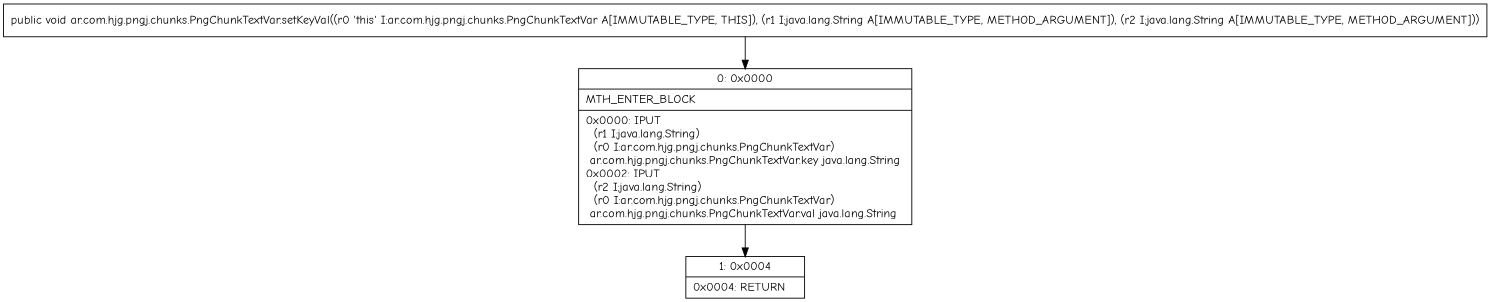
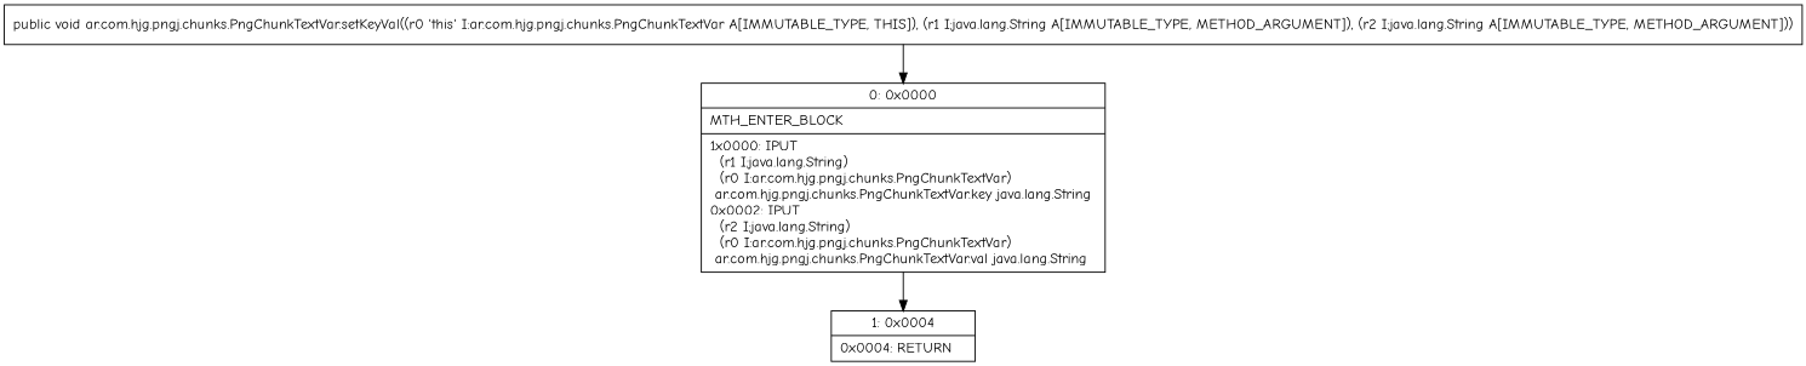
  digraph {
    fontname="Comic Neue"
    node [shape=record fontname="Comic Neue"]
    edge [fontname="Comic Neue"]
-   n1 [label="{0\:\ 0x0000|MTH_ENTER_BLOCK\l|0x0000: IPUT  \l  (r1 I:java.lang.String)\l  (r0 I:ar.com.hjg.pngj.chunks.PngChunkTextVar)\l ar.com.hjg.pngj.chunks.PngChunkTextVar.key java.lang.String \l0x0002: IPUT  \l  (r2 I:java.lang.String)\l  (r0 I:ar.com.hjg.pngj.chunks.PngChunkTextVar)\l ar.com.hjg.pngj.chunks.PngChunkTextVar.val java.lang.String \l}"]
+   n1 [label="{0\:\ 0x0000|MTH_ENTER_BLOCK\l|1x0000: IPUT  \l  (r1 I:java.lang.String)\l  (r0 I:ar.com.hjg.pngj.chunks.PngChunkTextVar)\l ar.com.hjg.pngj.chunks.PngChunkTextVar.key java.lang.String \l0x0002: IPUT  \l  (r2 I:java.lang.String)\l  (r0 I:ar.com.hjg.pngj.chunks.PngChunkTextVar)\l ar.com.hjg.pngj.chunks.PngChunkTextVar.val java.lang.String \l}"]
    n2 [label="{1\:\ 0x0004|0x0004: RETURN   \l}"]
    n3 [label="{public void ar.com.hjg.pngj.chunks.PngChunkTextVar.setKeyVal((r0 'this' I:ar.com.hjg.pngj.chunks.PngChunkTextVar A[IMMUTABLE_TYPE, THIS]), (r1 I:java.lang.String A[IMMUTABLE_TYPE, METHOD_ARGUMENT]), (r2 I:java.lang.String A[IMMUTABLE_TYPE, METHOD_ARGUMENT])) }"]
    n1 -> n2
    n3 -> n1
  }
